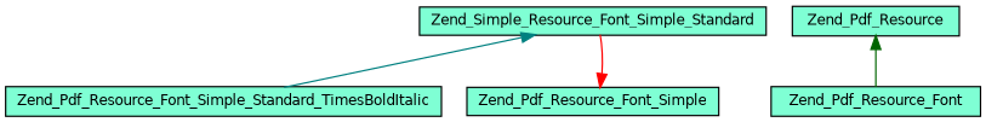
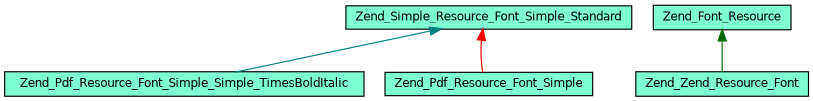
  digraph {
    node [color=black fillcolor=aquamarine fontname=Helvetica fontsize=10 shape=record style=filled]
    edge [dir=back fontname=Helvetica fontsize=10 labelfontname=Helvetica labelfontsize=10 style=solid]
-   n1 [fontcolor=black height=0.2 label=Zend_Pdf_Resource_Font_Simple_Standard_TimesBoldItalic width=0.4]
+   n1 [fontcolor=black height=0.2 label=Zend_Pdf_Resource_Font_Simple_Simple_TimesBoldItalic width=0.4]
    n2 [height=0.2 label=Zend_Simple_Resource_Font_Simple_Standard width=0.4]
    n3 [height=0.2 label=Zend_Pdf_Resource_Font_Simple width=0.4]
-   n4 [height=0.2 label=Zend_Pdf_Resource_Font width=0.4]
-   n5 [height=0.2 label=Zend_Pdf_Resource width=0.4]
+   n4 [height=0.2 label=Zend_Zend_Resource_Font width=0.4]
+   n5 [height=0.2 label=Zend_Font_Resource width=0.4]
    n2 -> n1 [color=teal]
-   n3 -> n2 [color=red]
+   n2 -> n3 [color=red]
    n5 -> n4 [color=darkgreen]
  }
